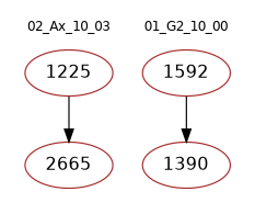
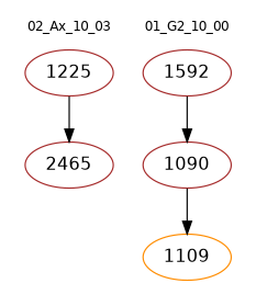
  digraph {
    fontname="DejaVu Sans"
    node [color=brown fontname="DejaVu Sans"]
    edge [color=black fontname="DejaVu Sans"]
    n1 [label=1225]
-   n2 [label=2665]
-   n3 [label=1390]
+   n2 [label=2465]
+   n3 [label=1090]
+   n4 [color=darkorange label=1109]
    n5 [label=1592]
    subgraph cluster_1 {
      color=white
      fontsize=10
      label="02_Ax_10_03"
      n1
      n2
    }
    subgraph cluster_2 {
      color=white
      fontsize=10
      label="01_G2_10_00"
      n3
+     n4
      n5
    }
    n1 -> n2
+   n3 -> n4
    n5 -> n3
  }
